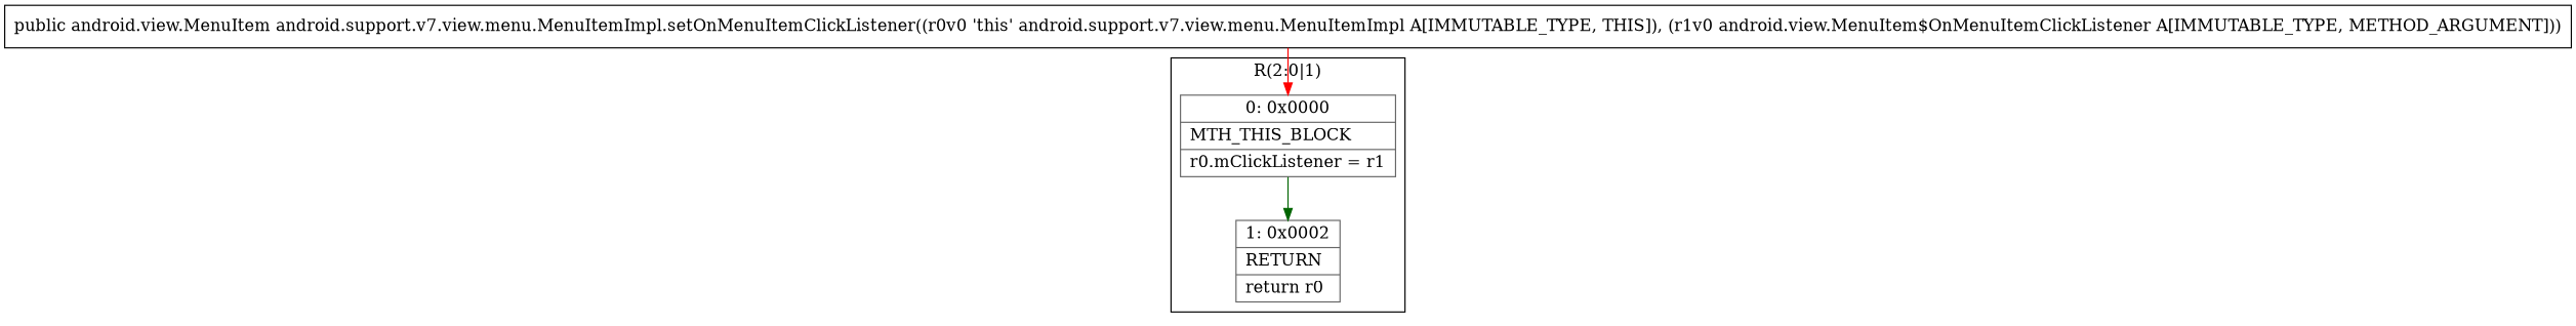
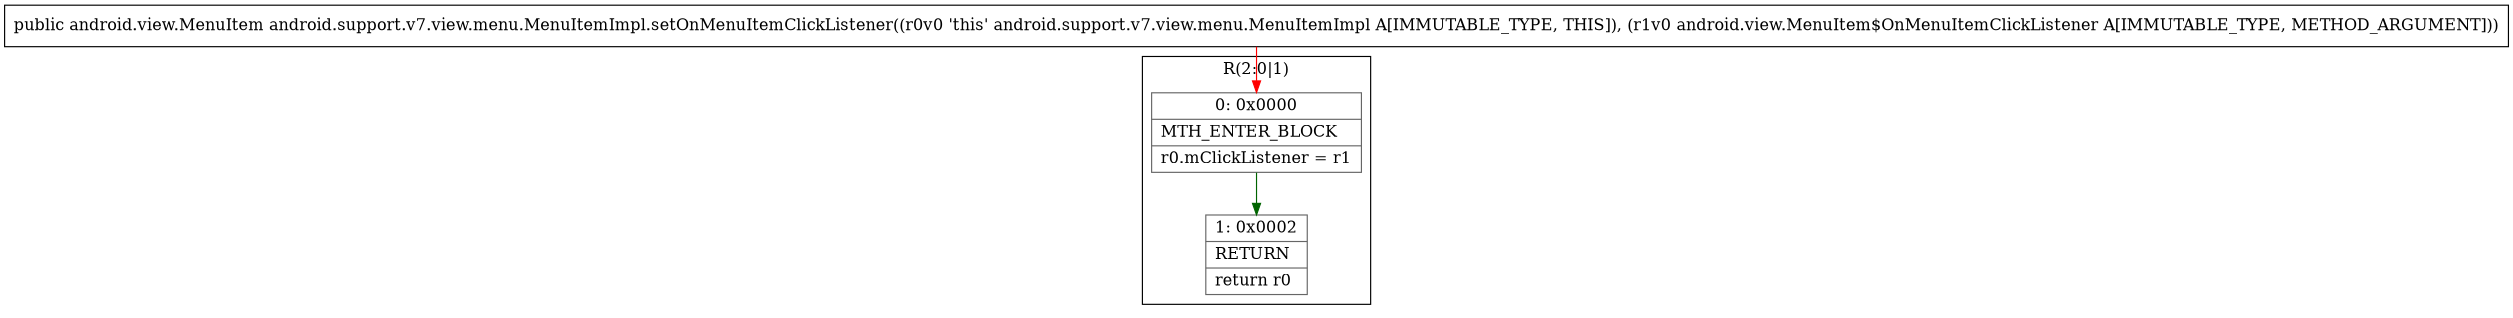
  digraph {
    node [color=gray40 shape=record]
-   n1 [label="{0\:\ 0x0000|MTH_THIS_BLOCK\l|r0.mClickListener = r1\l}"]
+   n1 [label="{0\:\ 0x0000|MTH_ENTER_BLOCK\l|r0.mClickListener = r1\l}"]
    n2 [label="{1\:\ 0x0002|RETURN\l|return r0\l}"]
    n3 [label="{public android.view.MenuItem android.support.v7.view.menu.MenuItemImpl.setOnMenuItemClickListener((r0v0 'this' android.support.v7.view.menu.MenuItemImpl A[IMMUTABLE_TYPE, THIS]), (r1v0 android.view.MenuItem$OnMenuItemClickListener A[IMMUTABLE_TYPE, METHOD_ARGUMENT])) }" color=black]
    subgraph cluster_1 {
      label="R(2:0|1)"
      n1
      n2
    }
    n1 -> n2 [color=darkgreen]
    n3 -> n1 [color=red]
  }
